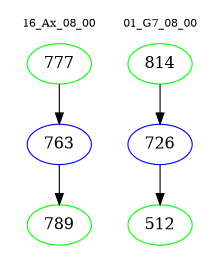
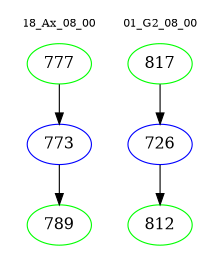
  digraph {
    fontname="DejaVu Serif"
    node [color=green fontname="DejaVu Serif"]
    edge [color=black fontname="DejaVu Serif"]
    n1 [label=777]
-   n2 [color=blue label=763]
+   n2 [color=blue label=773]
    n3 [label=789]
-   n4 [label=814]
+   n4 [label=817]
    n5 [color=blue label=726]
-   n6 [label=512]
+   n6 [label=812]
    subgraph cluster_1 {
      color=white
      fontsize=10
-     label="16_Ax_08_00"
+     label="18_Ax_08_00"
      n1
      n2
      n3
    }
    subgraph cluster_2 {
      color=white
      fontsize=10
-     label="01_G7_08_00"
+     label="01_G2_08_00"
      n4
      n5
      n6
    }
    n1 -> n2
    n2 -> n3
    n4 -> n5
    n5 -> n6
  }
